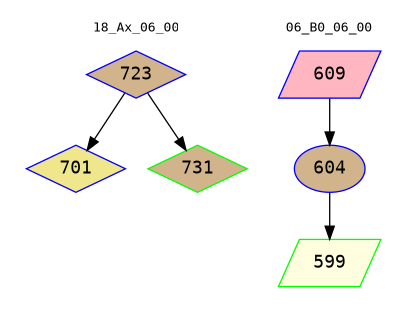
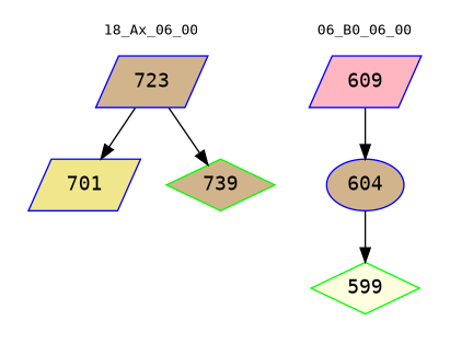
  digraph {
    fontname="DejaVu Sans Mono"
    node [color=blue fillcolor=tan fontname="DejaVu Sans Mono" shape=parallelogram style=filled]
    edge [color=black fontname="DejaVu Sans Mono"]
-   n1 [label=723 shape=diamond]
-   n2 [fillcolor=khaki label=701 shape=diamond]
-   n3 [color=green label=731 shape=diamond]
+   n1 [label=723]
+   n2 [fillcolor=khaki label=701]
+   n3 [color=green label=739 shape=diamond]
    n4 [label=604 shape=ellipse]
-   n5 [color=green fillcolor=lightyellow label=599]
+   n5 [color=green fillcolor=lightyellow label=599 shape=diamond]
    n6 [fillcolor=lightpink label=609]
    subgraph cluster_1 {
      color=white
      fontsize=10
      label="18_Ax_06_00"
      n1
      n2
      n3
    }
    subgraph cluster_2 {
      color=white
      fontsize=10
      label="06_B0_06_00"
      n4
      n5
      n6
    }
    n1 -> n2
    n1 -> n3
    n4 -> n5
    n6 -> n4
  }
